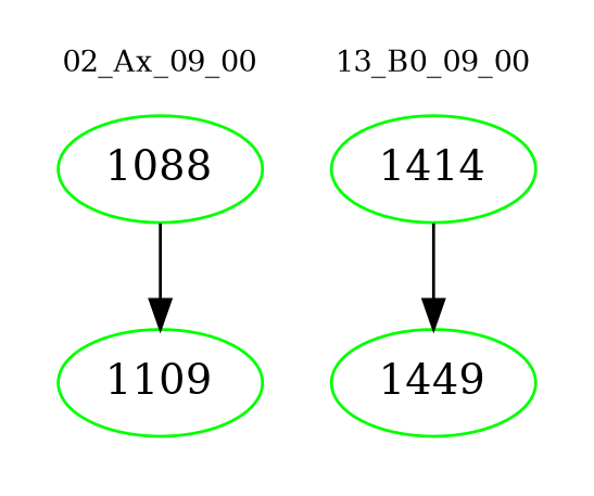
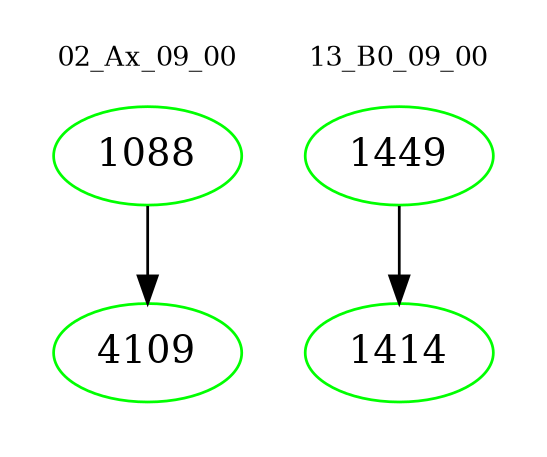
  digraph {
    node [color=green]
    edge [color=black]
    n1 [label=1088]
-   n2 [label=1109]
+   n2 [label=4109]
    n3 [label=1449]
    n4 [label=1414]
    subgraph cluster_1 {
      color=white
      fontsize=10
      label="02_Ax_09_00"
      n1
      n2
    }
    subgraph cluster_2 {
      color=white
      fontsize=10
      label="13_B0_09_00"
      n3
      n4
    }
    n1 -> n2
-   n4 -> n3
+   n3 -> n4
  }
